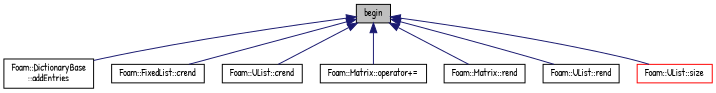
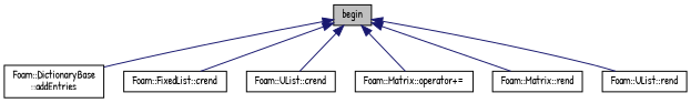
  digraph {
    fontname="Patrick Hand"
    rankdir=TB
    node [color=black fontname="Patrick Hand" fontsize=10 shape=record]
    edge [color=midnightblue dir=back fontname="Patrick Hand" fontsize=10 labelfontname=Helvetica labelfontsize=10 style=solid]
    n1 [fillcolor=grey75 fontcolor=black height=0.2 label=begin style=filled width=0.4]
    n2 [height=0.2 label="Foam::DictionaryBase\l::addEntries" width=0.4]
    n3 [height=0.2 label="Foam::FixedList::crend" width=0.4]
    n4 [height=0.2 label="Foam::UList::crend" width=0.4]
    n5 [height=0.2 label="Foam::Matrix::operator+=" width=0.4]
    n6 [height=0.2 label="Foam::Matrix::rend" width=0.4]
    n7 [height=0.2 label="Foam::UList::rend" width=0.4]
-   n8 [color=red height=0.2 label="Foam::UList::size" width=0.4]
    n1 -> n2
    n1 -> n3
    n1 -> n4
    n1 -> n5
    n1 -> n6
    n1 -> n7
-   n1 -> n8
  }
